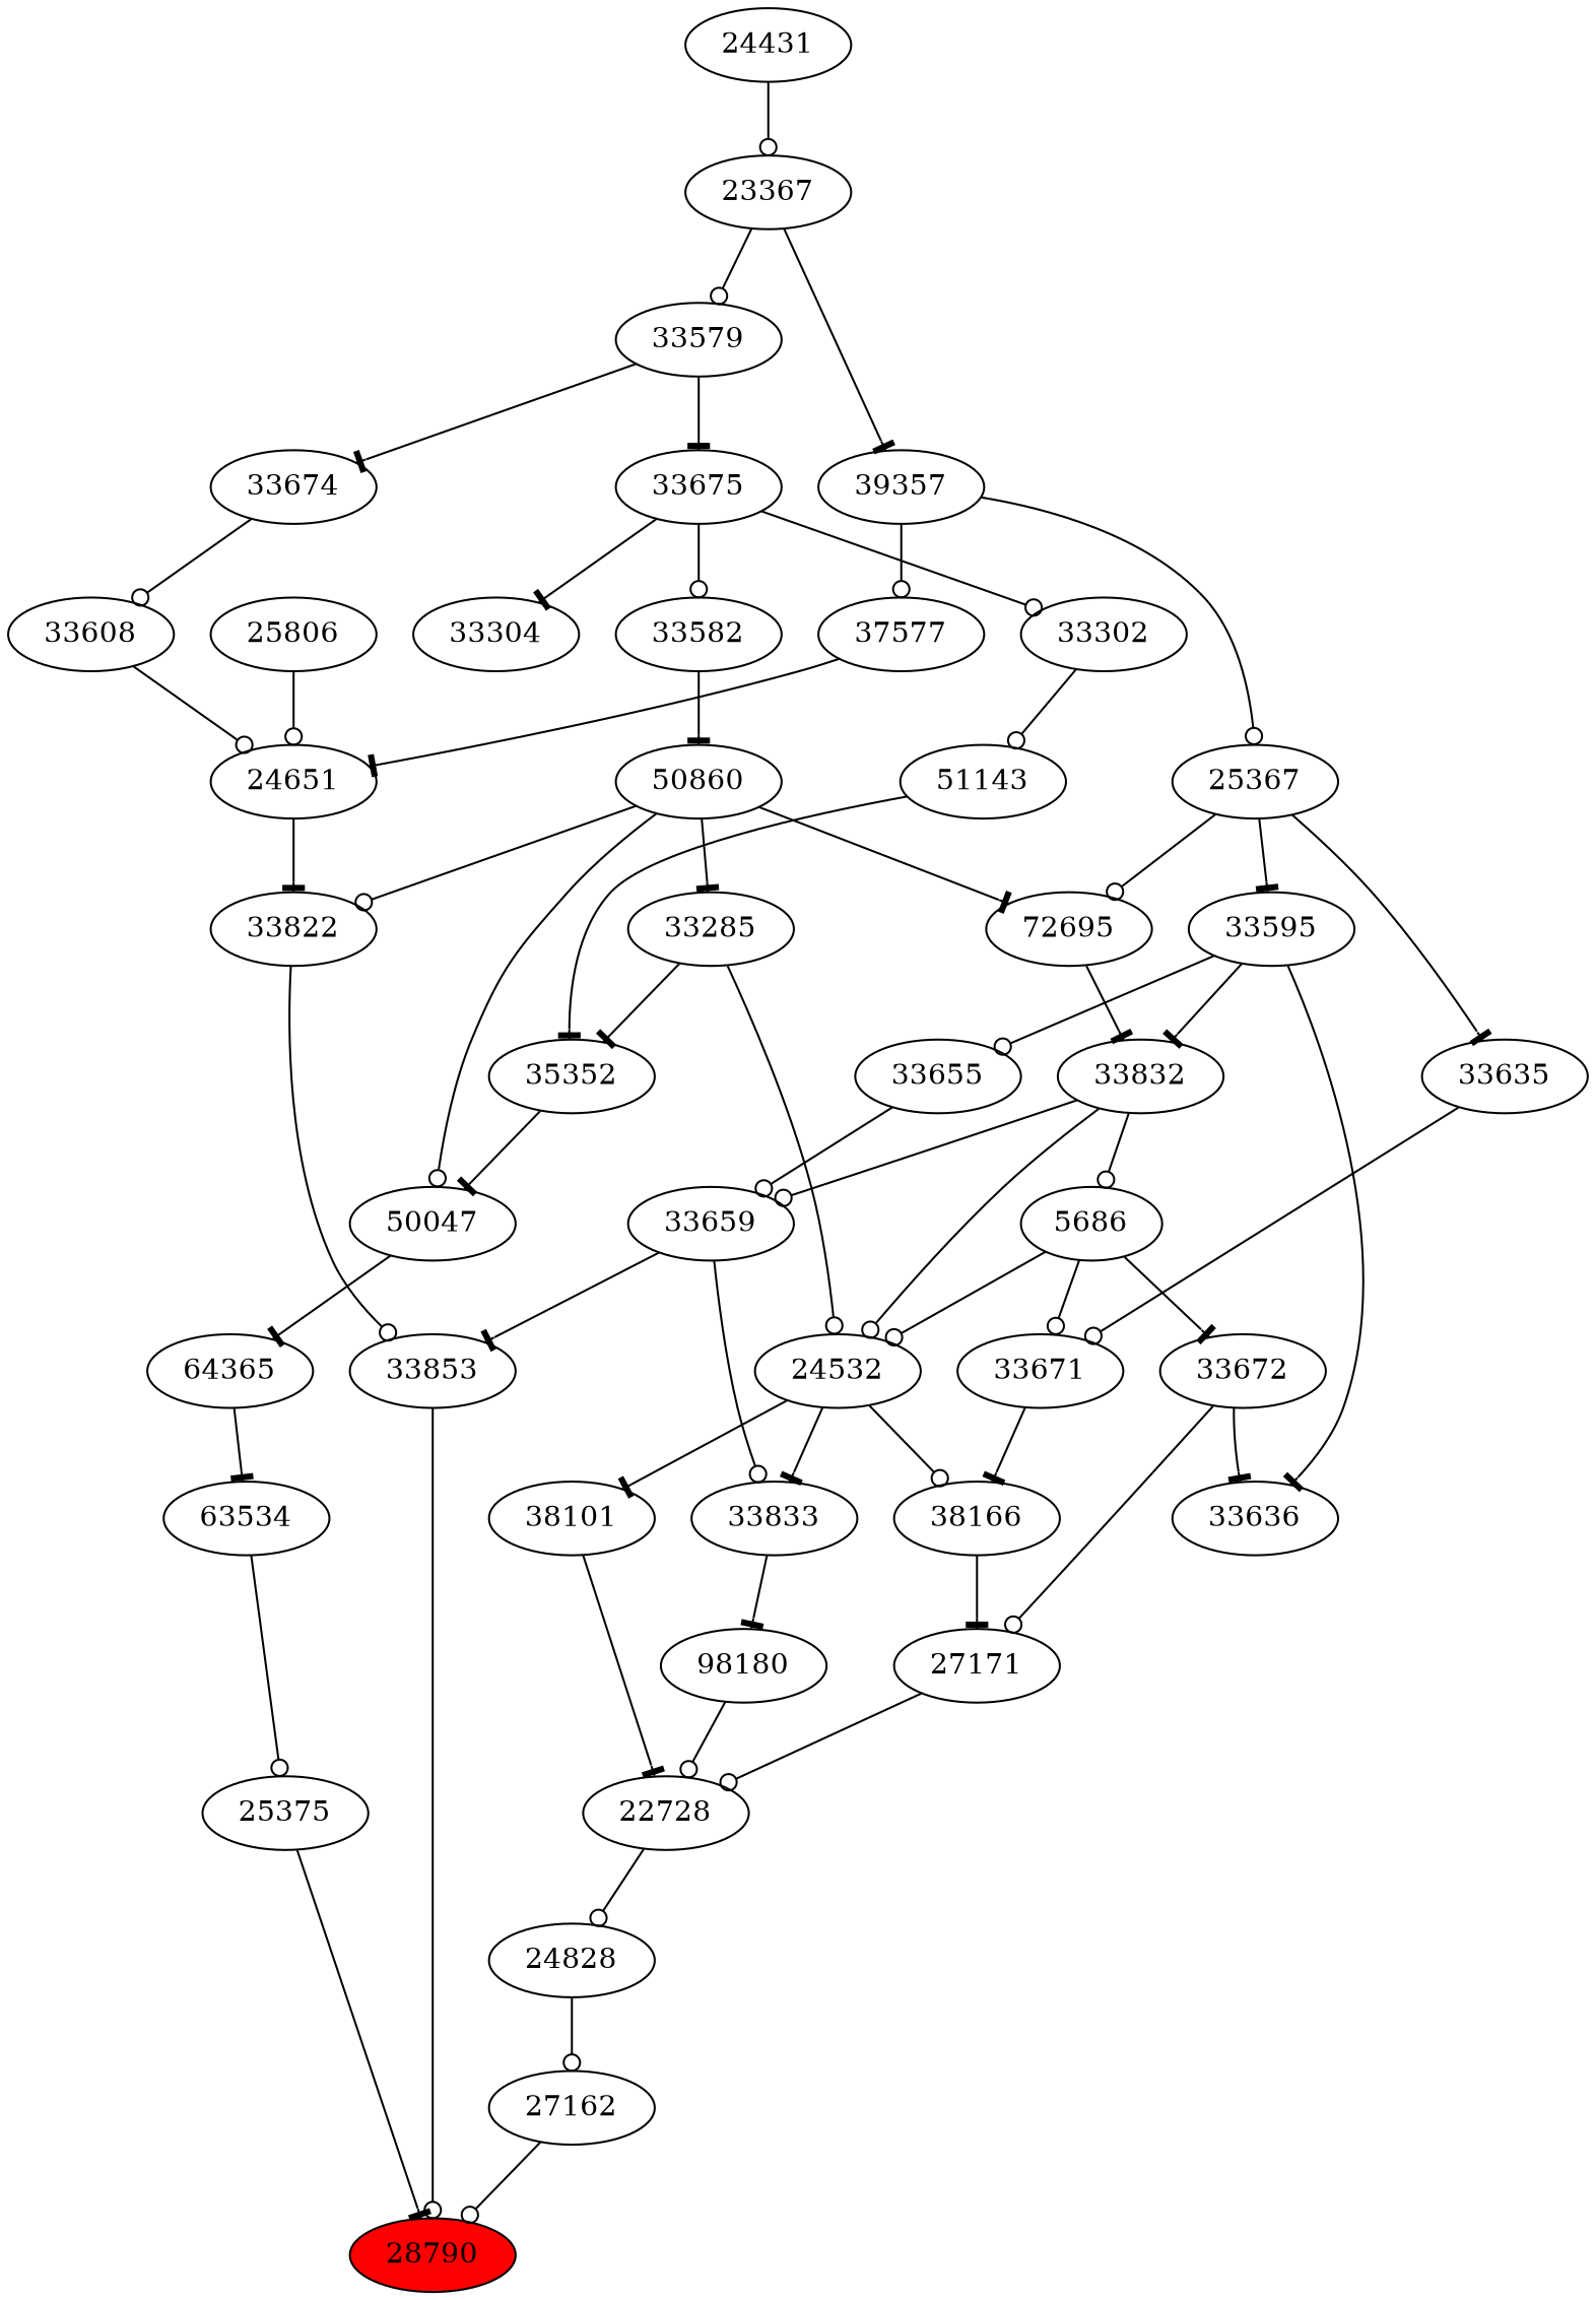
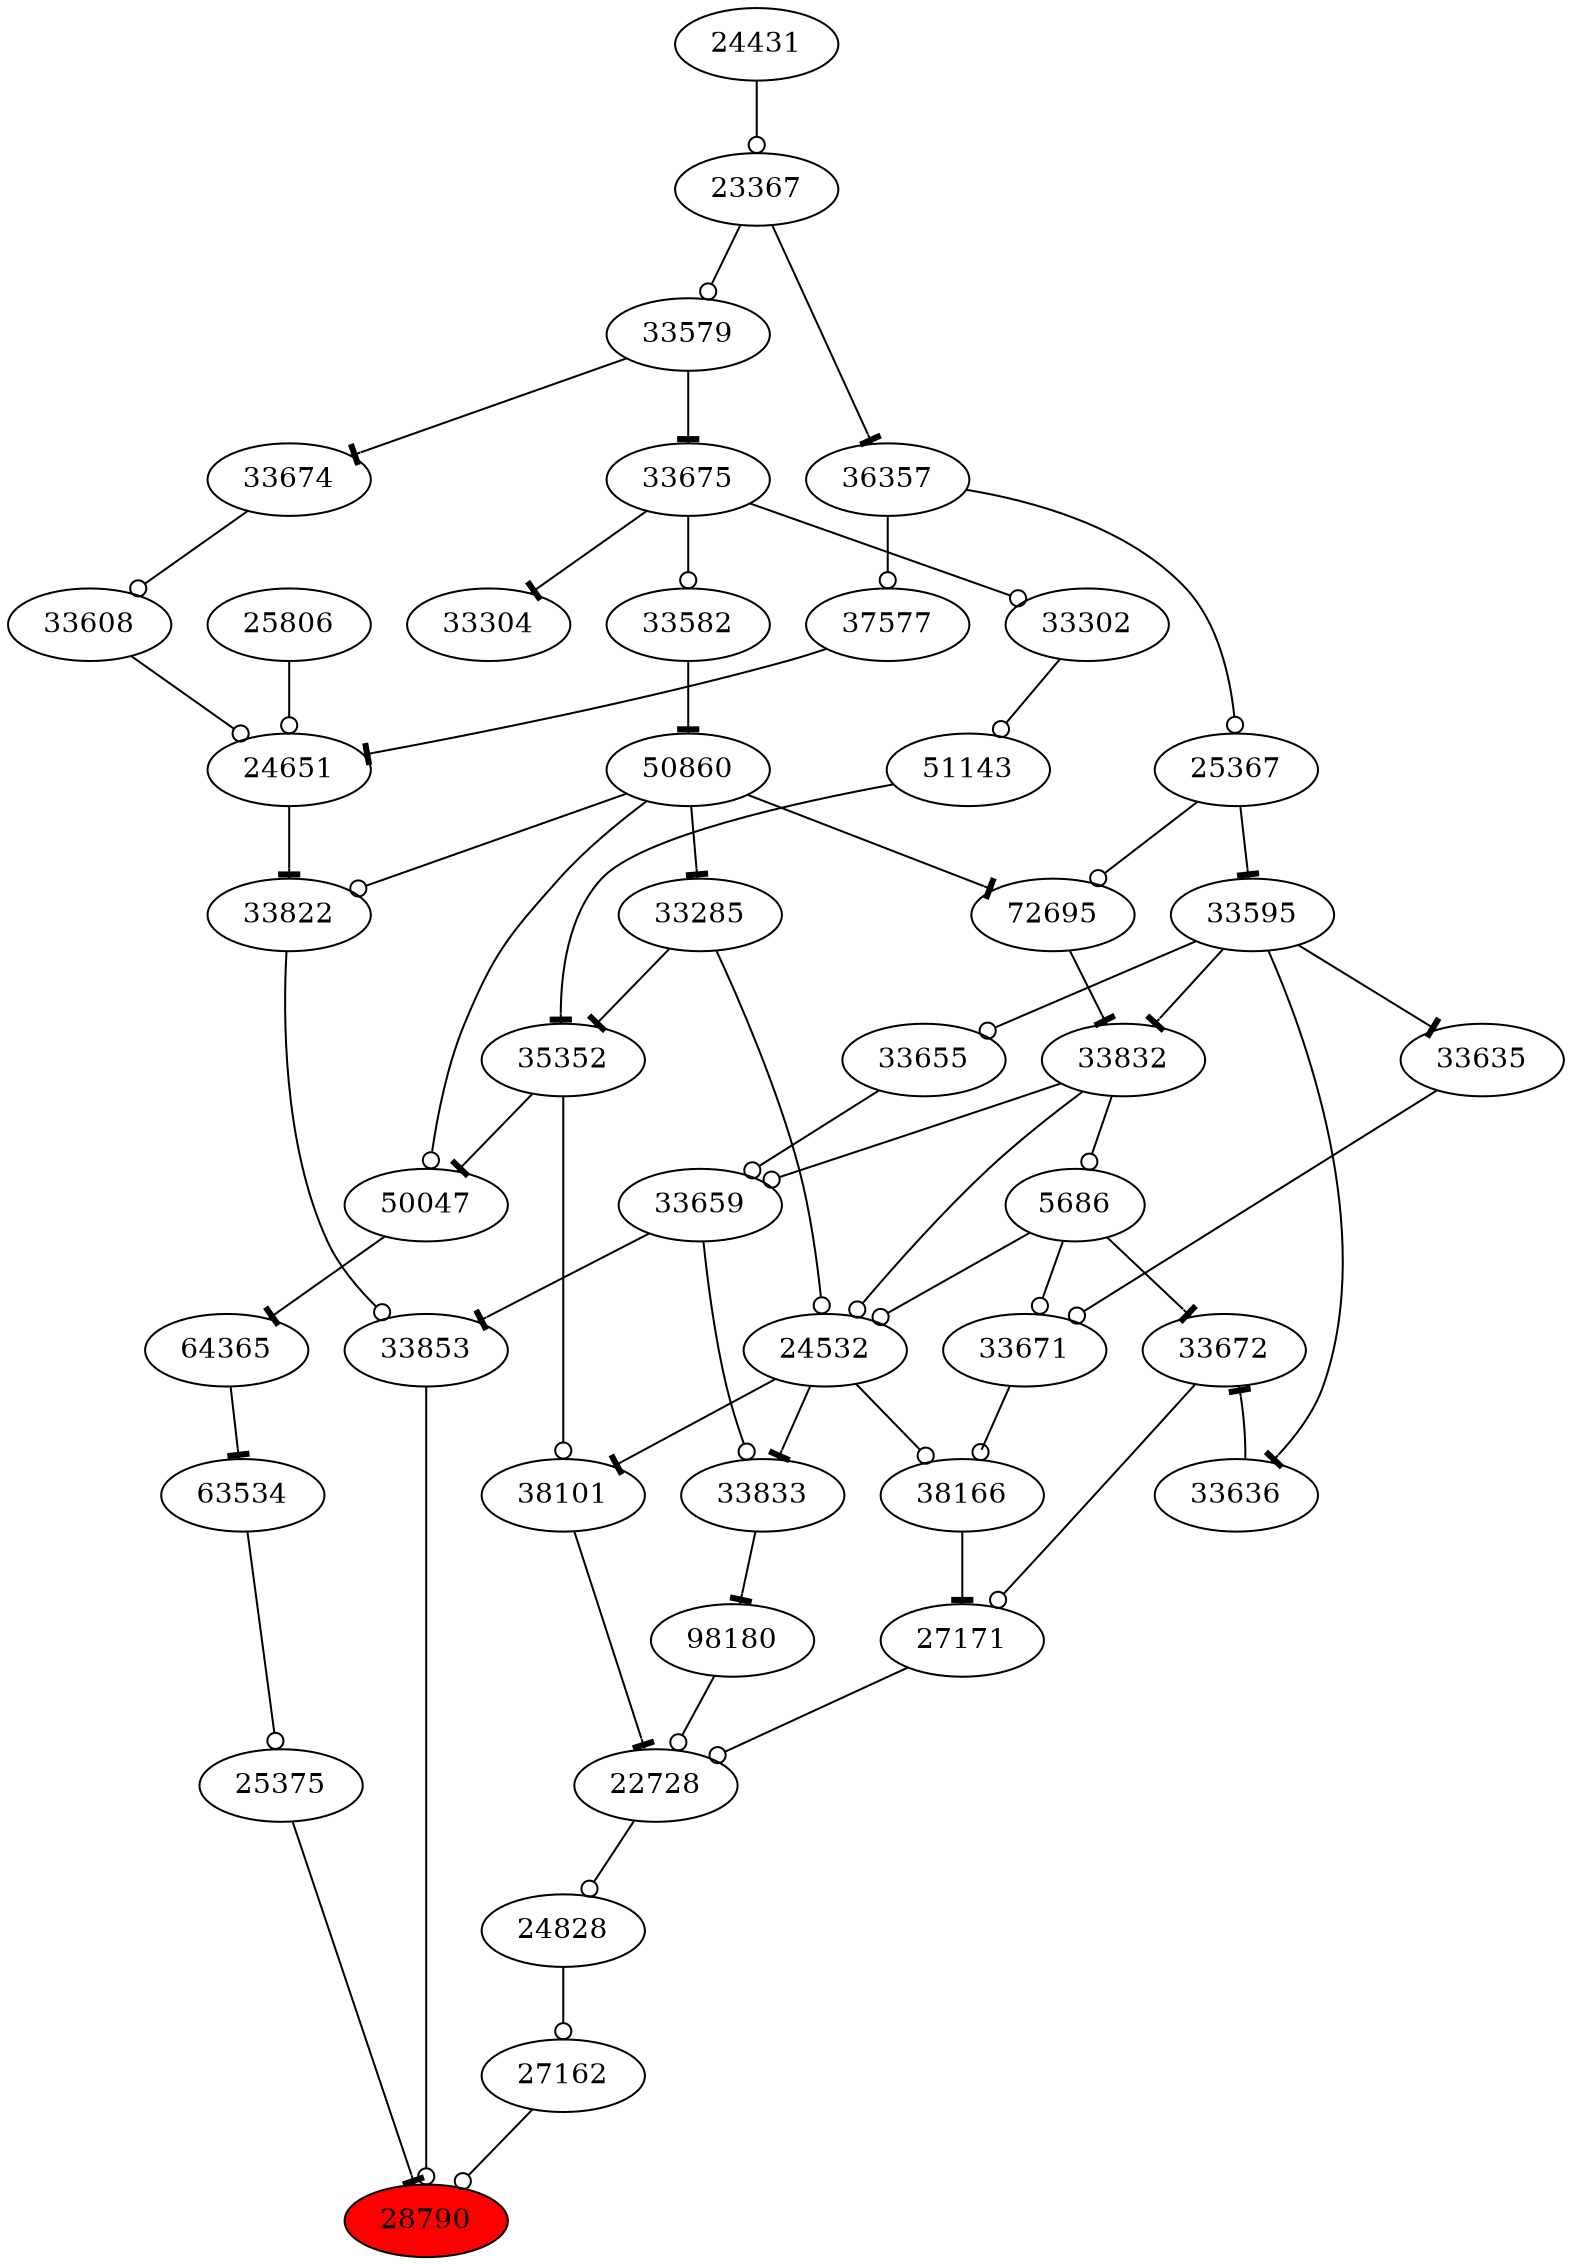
  strict digraph {
    edge [arrowhead=odot]
    n1 [fillcolor=red label=28790 style=filled]
    n2 [label=25375]
    n3 [label=33853]
    n4 [label=27162]
    n5 [label=63534]
    n6 [label=50047]
    n7 [label=64365]
    n8 [label=33659]
    n9 [label=33833]
    n10 [label=98180]
    n11 [label=33822]
    n12 [label=24828]
    n13 [label=35352]
    n14 [label=38101]
    n15 [label=22728]
    n16 [label=50860]
    n17 [label=33285]
    n18 [label=72695]
    n19 [label=24532]
    n20 [label=33832]
    n21 [label=33655]
    n22 [label=5686]
    n23 [label=38166]
    n24 [label=24651]
    n25 [label=51143]
    n26 [label=33582]
    n27 [label=33595]
    n28 [label=33636]
    n29 [label=33635]
    n30 [label=33672]
    n31 [label=33671]
    n32 [label=25806]
    n33 [label=33608]
    n34 [label=37577]
    n35 [label=27171]
    n36 [label=33302]
    n37 [label=33675]
    n38 [label=33304]
    n39 [label=25367]
    n40 [label=33674]
-   n41 [label=39357]
+   n41 [label=36357]
    n42 [label=33579]
    n43 [label=23367]
    n44 [label=24431]
    n2 -> n1 [arrowhead=tee]
    n3 -> n1
    n4 -> n1
    n5 -> n2
    n6 -> n7 [arrowhead=tee]
    n7 -> n5 [arrowhead=tee]
    n8 -> n3 [arrowhead=tee]
    n8 -> n9
    n9 -> n10 [arrowhead=tee]
    n10 -> n15
    n11 -> n3
    n12 -> n4
    n13 -> n6 [arrowhead=tee]
+   n13 -> n14
    n14 -> n15 [arrowhead=tee]
    n15 -> n12
    n16 -> n6
    n16 -> n11
    n16 -> n17 [arrowhead=tee]
    n16 -> n18 [arrowhead=tee]
    n17 -> n13 [arrowhead=tee]
    n17 -> n19
    n18 -> n20 [arrowhead=tee]
    n19 -> n9 [arrowhead=tee]
    n19 -> n14 [arrowhead=tee]
    n19 -> n23
    n20 -> n8
    n20 -> n19
    n20 -> n22
    n21 -> n8
    n22 -> n19
    n22 -> n30 [arrowhead=tee]
    n22 -> n31
    n23 -> n35 [arrowhead=tee]
    n24 -> n11 [arrowhead=tee]
    n25 -> n13 [arrowhead=tee]
    n26 -> n16 [arrowhead=tee]
    n27 -> n20 [arrowhead=tee]
    n27 -> n21
    n27 -> n28 [arrowhead=tee]
-   n39 -> n29 [arrowhead=tee]
-   n30 -> n28 [arrowhead=tee]
+   n27 -> n29 [arrowhead=tee]
+   n28 -> n30 [arrowhead=tee]
    n29 -> n31
    n30 -> n35
-   n31 -> n23 [arrowhead=tee]
+   n31 -> n23
    n32 -> n24
    n33 -> n24
    n34 -> n24 [arrowhead=tee]
    n35 -> n15
    n36 -> n25
    n37 -> n26
    n37 -> n36
    n37 -> n38 [arrowhead=tee]
    n39 -> n18
    n39 -> n27 [arrowhead=tee]
    n40 -> n33
    n41 -> n34
    n41 -> n39
    n42 -> n37 [arrowhead=tee]
    n42 -> n40 [arrowhead=tee]
    n43 -> n41 [arrowhead=tee]
    n43 -> n42
    n44 -> n43
  }
